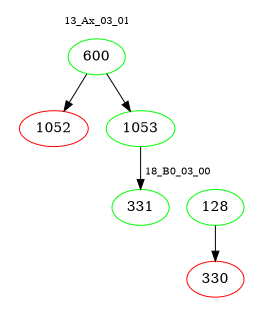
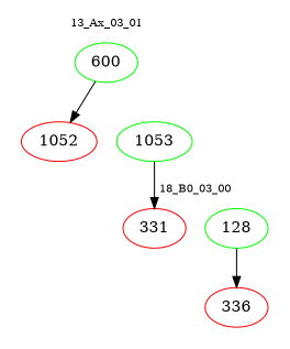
  digraph {
    node [color=green]
    edge [color=black]
    n1 [label=600]
    n2 [color=red label=1052]
    n3 [label=1053]
    n4 [label=128]
-   n5 [color=red label=330]
-   n6 [label=331]
+   n5 [color=red label=336]
+   n6 [color=red label=331]
    subgraph cluster_1 {
      color=white
      fontsize=10
      label="13_Ax_03_01"
      n1
      n2
      n3
    }
    subgraph cluster_2 {
      color=white
      fontsize=10
      label="18_B0_03_00"
      n4
      n5
      n6
    }
    n1 -> n2
-   n1 -> n3
    n3 -> n6
    n4 -> n5
  }
